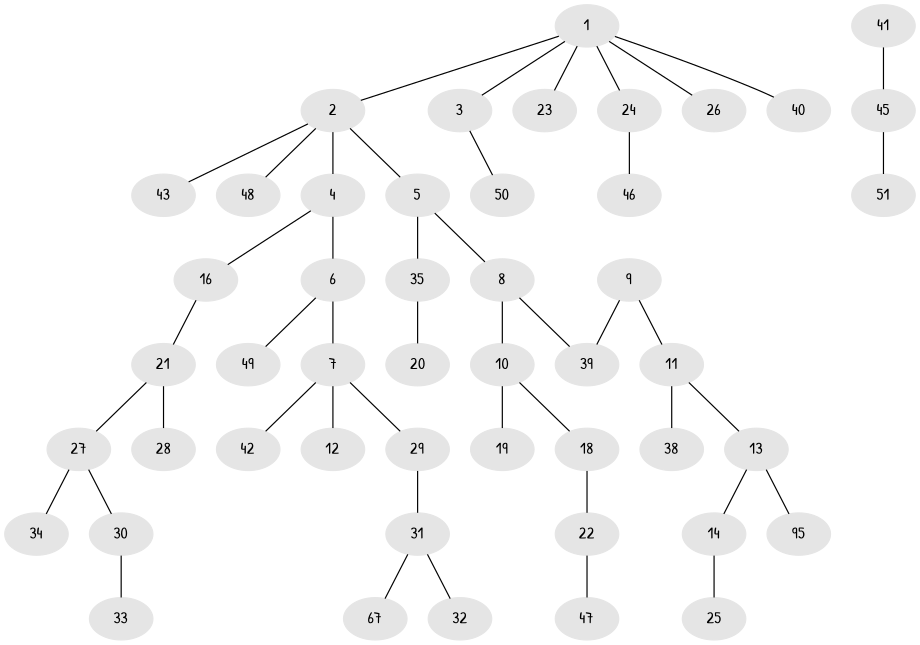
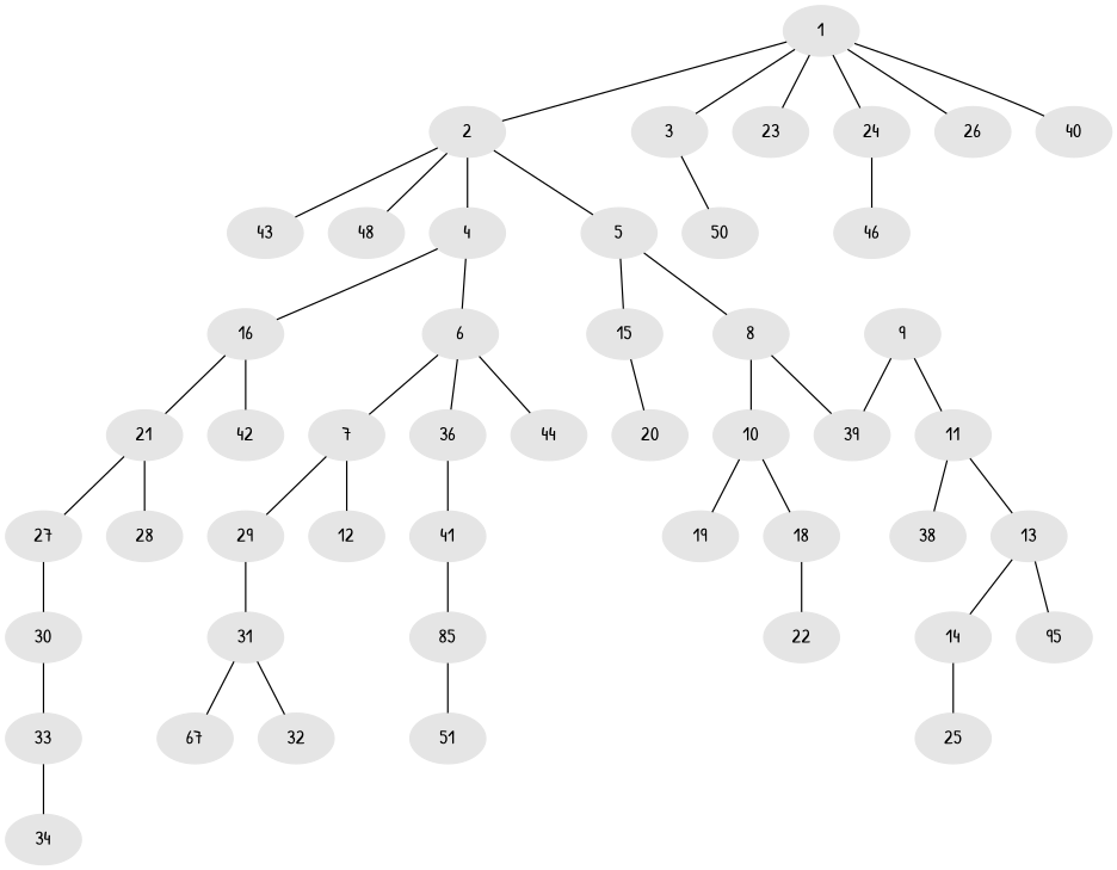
  graph {
    fontname="Patrick Hand"
    node [color=gray90 fontname="Patrick Hand" style=filled]
    edge [fontname="Patrick Hand"]
    1
    2
    3
    23
    24
    26
    40
    4
    5
    43
    48
    50
    46
    6
    16
    8
-   15 [label=35]
+   15
    7
-   44 [label=49]
+   36
+   44
    21
    42
    10
    39
    20
    12
    29
    41
    31
    9
    11
    18
    19
    13
    38
    22
    14
    n38 [label=95]
    25
    27
    28
-   47
    30
    33
    32
    n46 [label=67]
    34
-   45
+   45 [label=85]
    51
    1 -- 2
    1 -- 3
    1 -- 23
    1 -- 24
    1 -- 26
    1 -- 40
    2 -- 4
    2 -- 5
    2 -- 43
    2 -- 48
    3 -- 50
    24 -- 46
    4 -- 6
    4 -- 16
    5 -- 8
    5 -- 15
    6 -- 7
+   6 -- 36
    6 -- 44
    16 -- 21
-   7 -- 42
+   16 -- 42
    8 -- 10
    8 -- 39
    15 -- 20
    7 -- 12
    7 -- 29
+   36 -- 41
    21 -- 27
    21 -- 28
    10 -- 18
    10 -- 19
    29 -- 31
    41 -- 45
    31 -- 32
    31 -- n46
    9 -- 39
    9 -- 11
    11 -- 13
    11 -- 38
    18 -- 22
    13 -- 14
    13 -- n38
-   22 -- 47
    14 -- 25
    27 -- 30
    30 -- 33
-   27 -- 34
+   33 -- 34
    45 -- 51
  }
